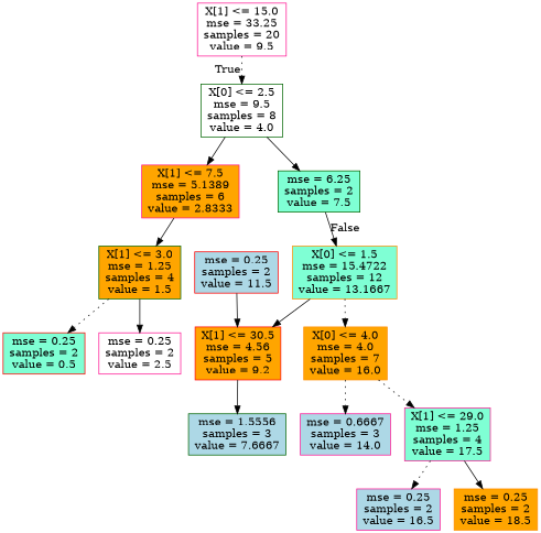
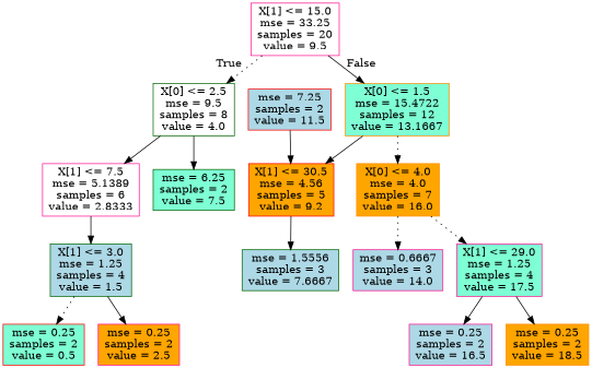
  digraph {
    node [color=deeppink fillcolor=lightblue shape=box style=filled]
    edge [style=solid]
    n1 [fillcolor=white label="X[1] <= 15.0\nmse = 33.25\nsamples = 20\nvalue = 9.5"]
    n2 [color=darkgreen fillcolor=white label="X[0] <= 2.5\nmse = 9.5\nsamples = 8\nvalue = 4.0"]
    n3 [color=darkorange fillcolor=aquamarine label="X[0] <= 1.5\nmse = 15.4722\nsamples = 12\nvalue = 13.1667"]
-   n4 [fillcolor=orange label="X[1] <= 7.5\nmse = 5.1389\nsamples = 6\nvalue = 2.8333"]
+   n4 [fillcolor=white label="X[1] <= 7.5\nmse = 5.1389\nsamples = 6\nvalue = 2.8333"]
    n5 [color=darkgreen fillcolor=aquamarine label="mse = 6.25\nsamples = 2\nvalue = 7.5"]
    n6 [color=red fillcolor=orange label="X[1] <= 30.5\nmse = 4.56\nsamples = 5\nvalue = 9.2"]
    n7 [color=darkorange fillcolor=orange label="X[0] <= 4.0\nmse = 4.0\nsamples = 7\nvalue = 16.0"]
-   n8 [color=darkgreen fillcolor=orange label="X[1] <= 3.0\nmse = 1.25\nsamples = 4\nvalue = 1.5"]
+   n8 [color=darkgreen label="X[1] <= 3.0\nmse = 1.25\nsamples = 4\nvalue = 1.5"]
    n9 [color=red fillcolor=aquamarine label="mse = 0.25\nsamples = 2\nvalue = 0.5"]
-   n10 [fillcolor=white label="mse = 0.25\nsamples = 2\nvalue = 2.5"]
+   n10 [fillcolor=orange label="mse = 0.25\nsamples = 2\nvalue = 2.5"]
    n11 [color=darkgreen label="mse = 1.5556\nsamples = 3\nvalue = 7.6667"]
    n12 [label="mse = 0.6667\nsamples = 3\nvalue = 14.0"]
    n13 [fillcolor=aquamarine label="X[1] <= 29.0\nmse = 1.25\nsamples = 4\nvalue = 17.5"]
-   n14 [color=red label="mse = 0.25\nsamples = 2\nvalue = 11.5"]
+   n14 [color=red label="mse = 7.25\nsamples = 2\nvalue = 11.5"]
    n15 [label="mse = 0.25\nsamples = 2\nvalue = 16.5"]
    n16 [color=darkorange fillcolor=orange label="mse = 0.25\nsamples = 2\nvalue = 18.5"]
    n1 -> n2 [headlabel=True labelangle=45 labeldistance=2.5 style=dotted]
-   n5 -> n3 [headlabel=False labelangle=-45 labeldistance=2.5]
+   n1 -> n3 [headlabel=False labelangle=-45 labeldistance=2.5]
    n2 -> n4
    n2 -> n5
    n3 -> n6
    n3 -> n7 [style=dotted]
    n4 -> n8
    n6 -> n11
    n7 -> n12 [style=dotted]
    n7 -> n13 [style=dotted]
    n8 -> n9 [style=dotted]
    n8 -> n10
-   n13 -> n15 [style=dotted]
+   n13 -> n15
    n13 -> n16
    n14 -> n6
  }
